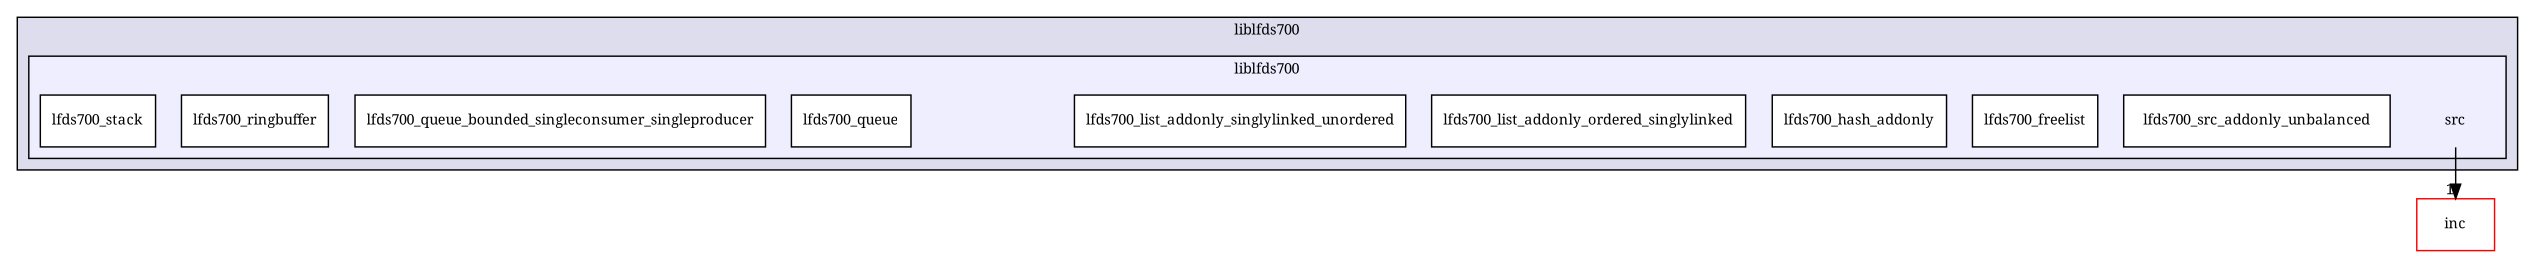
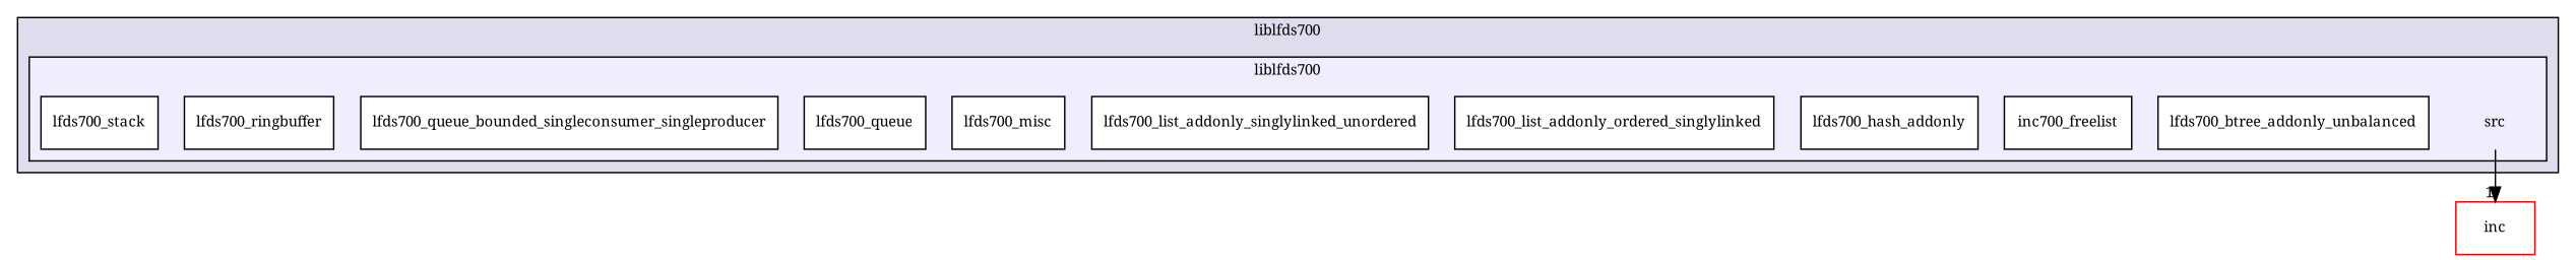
  digraph {
    compound=true
    fontname="Noto Serif"
    node [fontname="Noto Serif" fontsize=10 shape=box color=black fillcolor=white style=filled]
    n1 [label=src shape=plaintext color="" fillcolor="" style=""]
-   n2 [label=lfds700_src_addonly_unbalanced]
-   n3 [label=lfds700_freelist]
+   n2 [label=lfds700_btree_addonly_unbalanced]
+   n3 [label=inc700_freelist]
    n4 [label=lfds700_hash_addonly]
    n5 [label=lfds700_list_addonly_ordered_singlylinked]
    n6 [label=lfds700_list_addonly_singlylinked_unordered]
+   n7 [label=lfds700_misc]
    n8 [label=lfds700_queue]
    n9 [label=lfds700_queue_bounded_singleconsumer_singleproducer]
    n10 [label=lfds700_ringbuffer]
    n11 [label=lfds700_stack]
    n12 [color=red label=inc]
    subgraph cluster_1 {
      bgcolor="#ddddee"
      fontsize=10
      label=liblfds700
      pencolor=black
      subgraph cluster_2 {
        bgcolor="#eeeeff"
        fontsize=10
        pencolor=black
        n1
        n2
        n3
        n4
        n5
        n6
+       n7
        n8
        n9
        n10
        n11
      }
    }
    n1 -> n12 [headlabel=1 labeldistance=1.5 labelfontname=Helvetica labelfontsize=10 fontname="Noto Serif"]
  }
